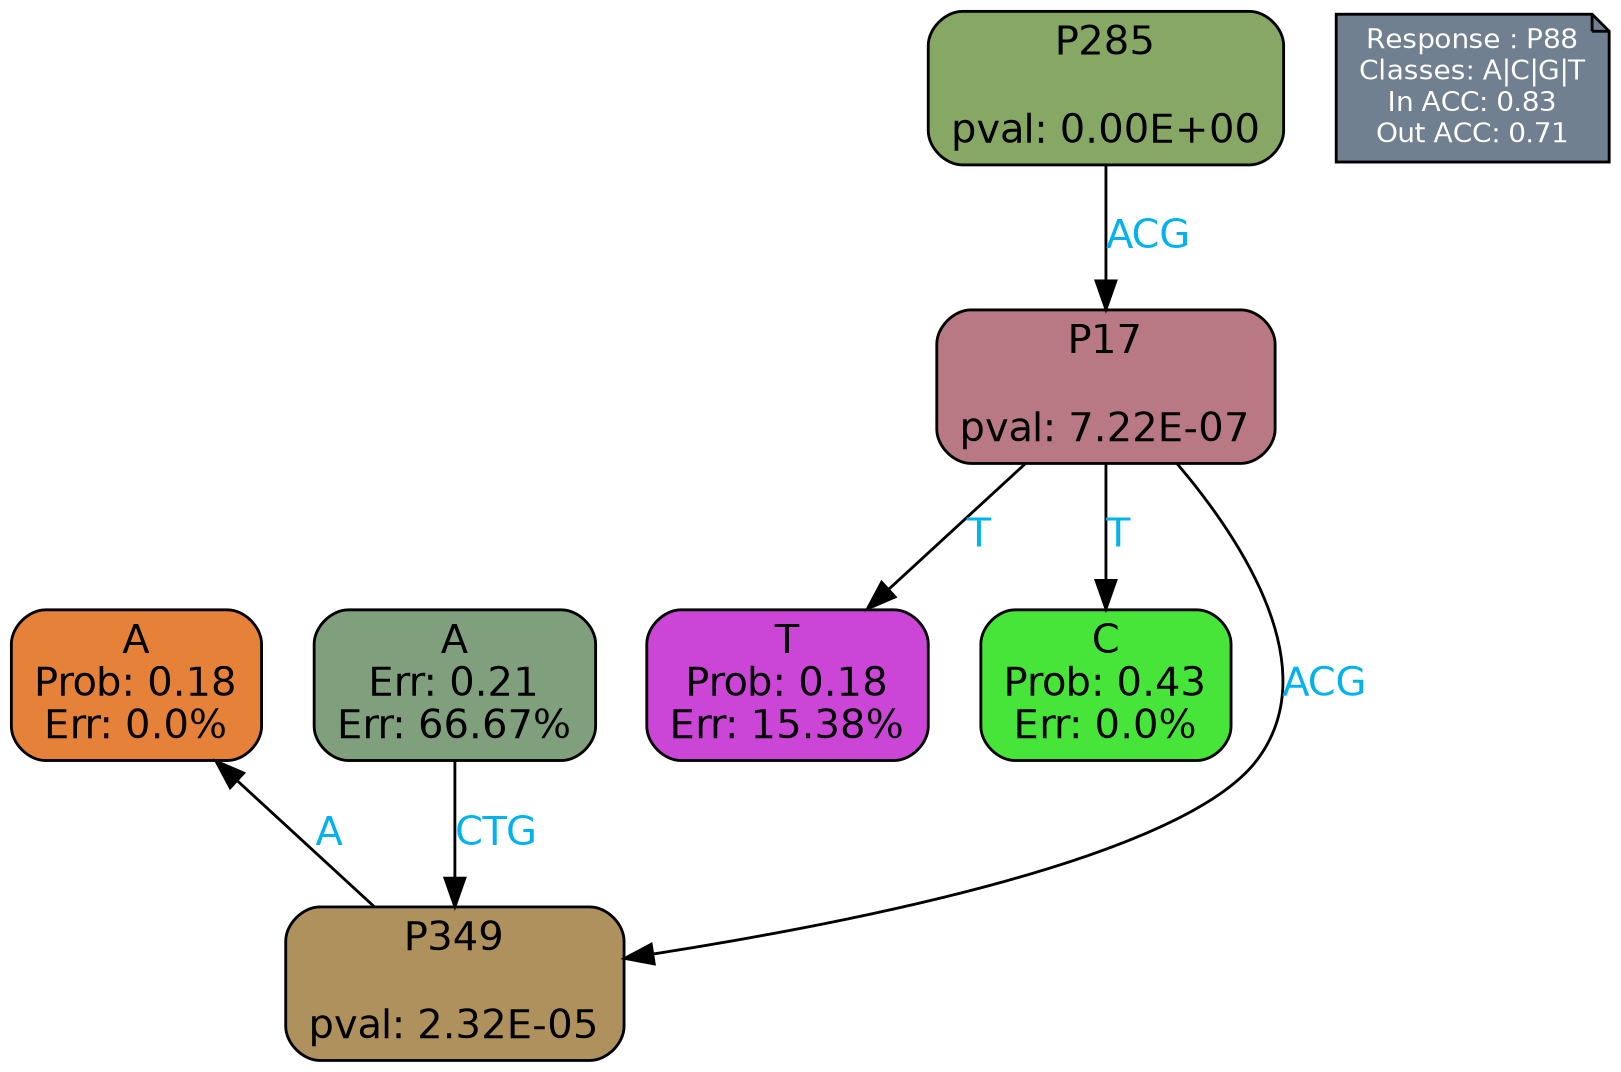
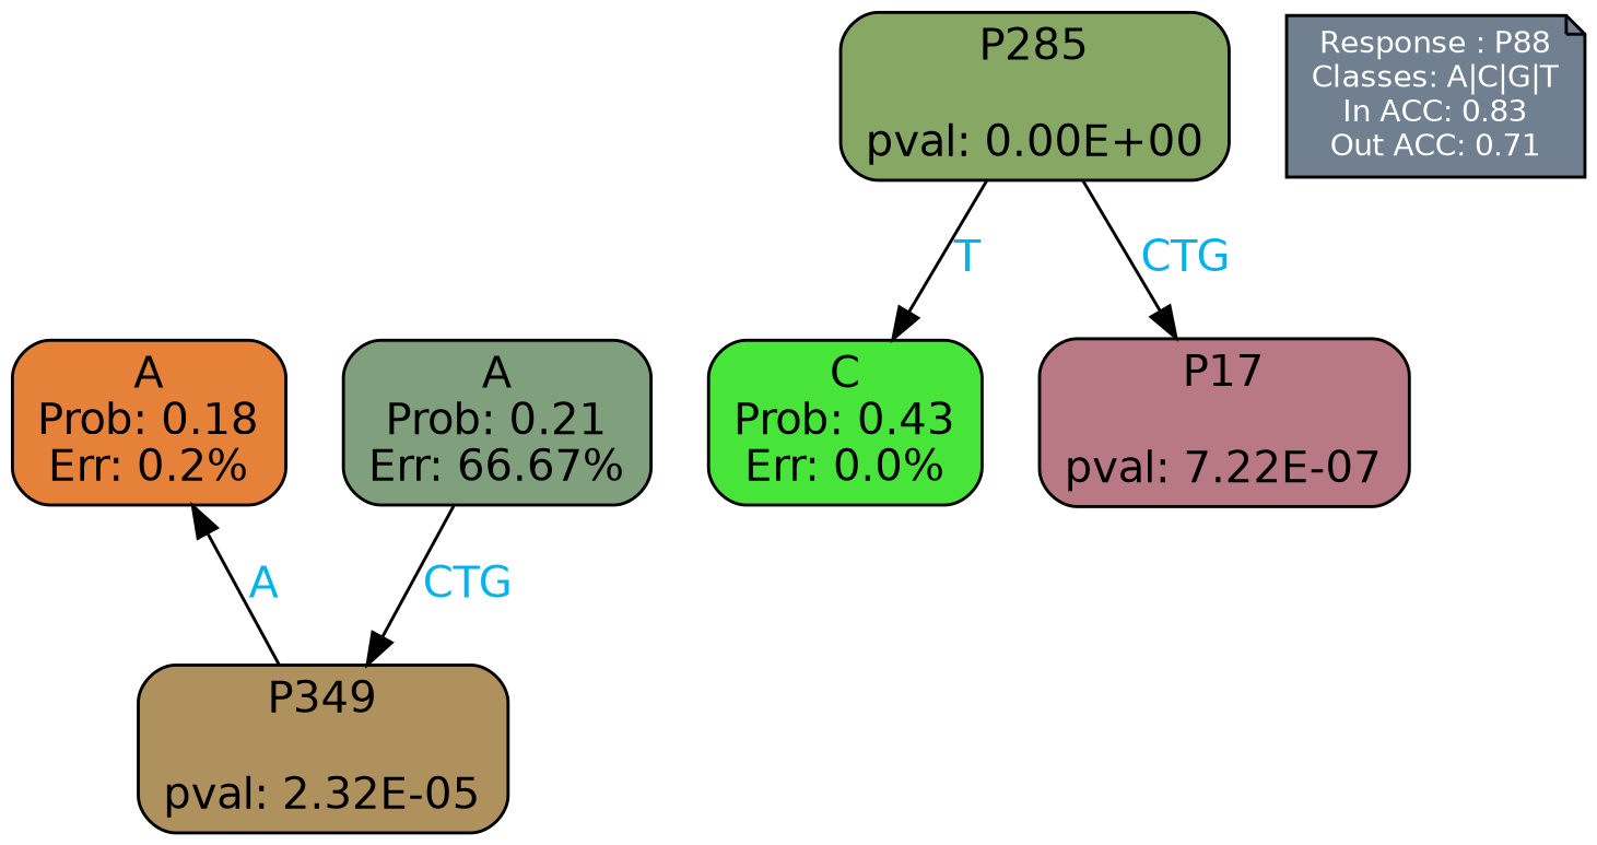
  digraph {
    ranksep=equally
    splines=polylines
    node [color=black fontname=helvetica shape=box style="filled, rounded"]
    edge [fontcolor=deepskyblue2 fontname=helvetica]
-   n1 [fillcolor="#e58139" label="A\nProb: 0.18\nErr: 0.0%"]
-   n2 [fillcolor="#80a07d" label="A\nErr: 0.21\nErr: 66.67%"]
-   n3 [fillcolor="#cb46d7" label="T\nProb: 0.18\nErr: 15.38%"]
+   n1 [fillcolor="#e58139" label="A\nProb: 0.18\nErr: 0.2%"]
+   n2 [fillcolor="#80a07d" label="A\nProb: 0.21\nErr: 66.67%"]
    n4 [fillcolor="#47e539" label="C\nProb: 0.43\nErr: 0.0%"]
    n5 [align=left fillcolor=slategray fontcolor=white fontsize=10 label="Response : P88\nClasses: A|C|G|T\nIn ACC: 0.83\nOut ACC: 0.71\n" shape=note style=filled]
    n6 [fillcolor="#87a764" label="P285\n\npval: 0.00E+00"]
    n7 [fillcolor="#af915d" label="P349\n\npval: 2.32E-05"]
    n8 [fillcolor="#b87984" label="P17\n\npval: 7.22E-07"]
    subgraph sub_1 {
      rank=same
      n1
      n2
-     n3
      n4
    }
    subgraph sub_2 {
      rank=same
      n5
      n6
    }
    n2 -> n7 [label=CTG]
-   n8 -> n4 [label=T]
-   n6 -> n8 [label=ACG]
+   n6 -> n4 [label=T]
+   n6 -> n8 [label=CTG]
    n7 -> n1 [label=A]
-   n8 -> n3 [label=T]
-   n8 -> n7 [label=ACG]
  }
